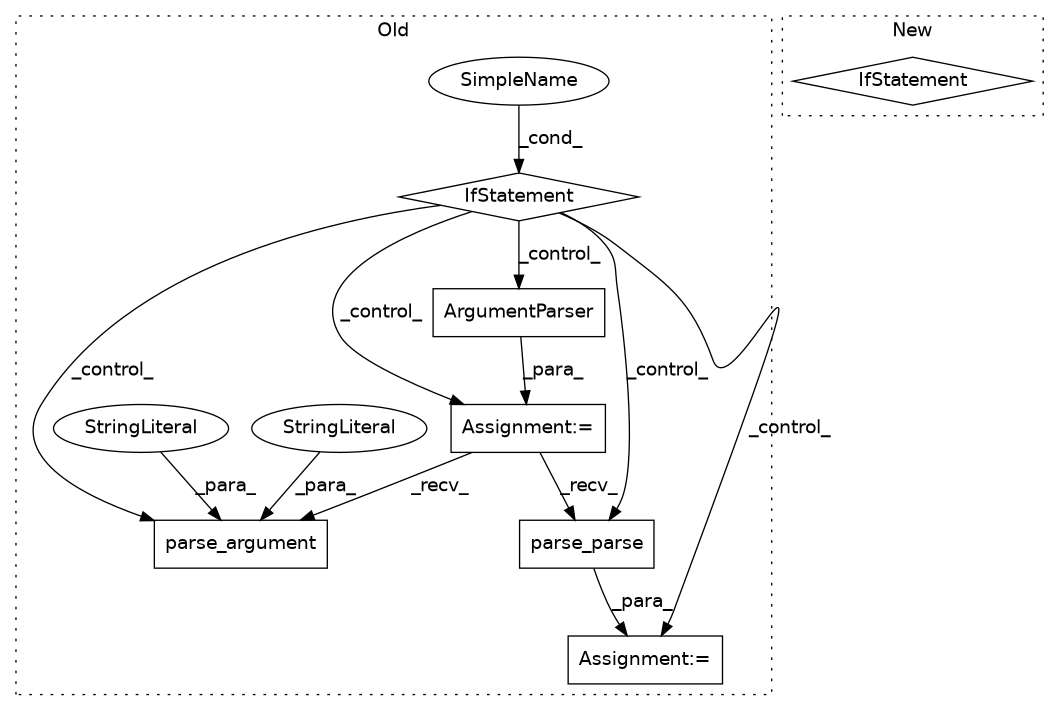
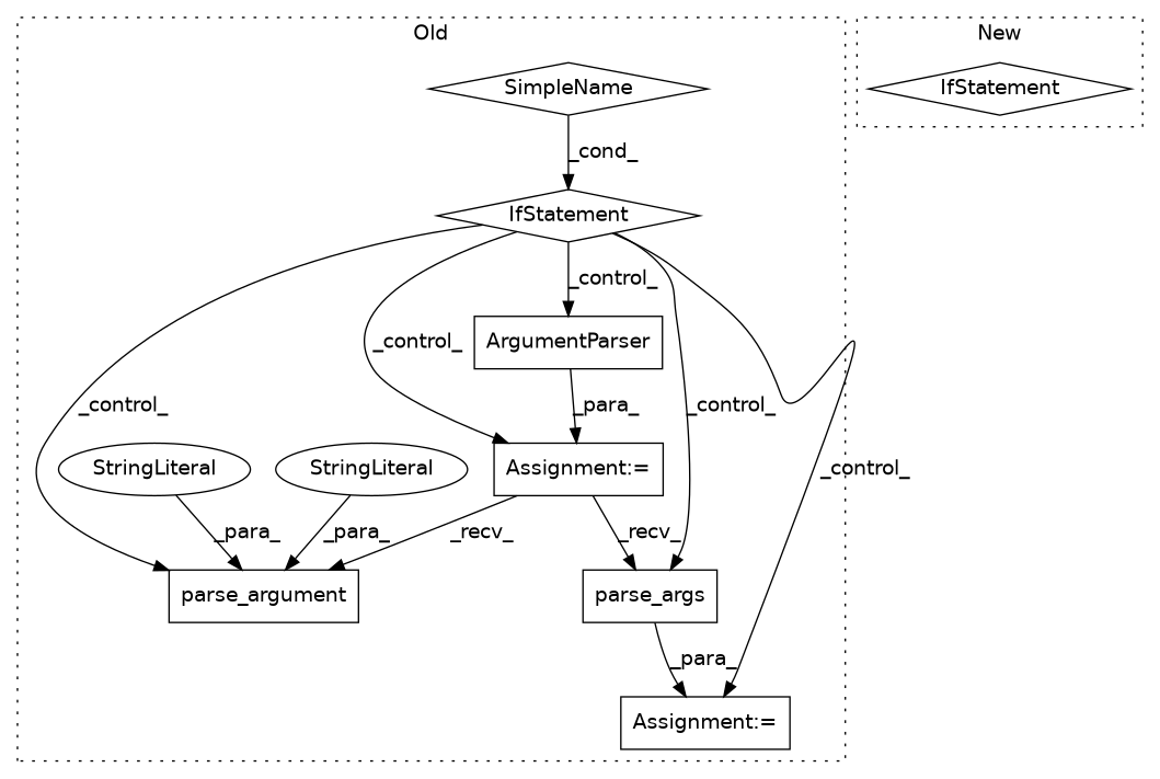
  digraph {
    fontname="DejaVu Sans"
    node [a=32 fontname="DejaVu Sans" l="4,2" shape=box]
    edge [fontname="DejaVu Sans"]
-   n1 [l=12 label=parse_parse s=3510]
+   n1 [l=12 label=parse_args s=3510]
    n2 [a=25 label=IfStatement s="2855,2881" shape=diamond]
-   n3 [a=42 label=SimpleName shape=ellipse l=""]
+   n3 [a=42 label=SimpleName shape=diamond l=""]
    n4 [l=16 label=ArgumentParser s=2907]
    n5 [l="13,1" label=parse_argument s="3252,3410"]
    n6 [a=45 l=39 label=StringLiteral s=3285 shape=ellipse]
    n7 [a=45 l=19 label=StringLiteral s=3265 shape=ellipse]
    n8 [a=7 l=50 label="Assignment:=" s=3743]
    n9 [a=7 l=1 label="Assignment:=" s=2897]
    n10 [a=25 label=IfStatement s="3716,3742" shape=diamond]
    subgraph cluster_1 {
      label=Old
      style=dotted
      n1
      n2
      n3
      n4
      n5
      n6
      n7
      n8
      n9
    }
    subgraph cluster_2 {
      label=New
      style=dotted
      n10
    }
    n1 -> n8 [label=_para_]
    n2 -> n1 [label=_control_]
    n2 -> n4 [label=_control_]
    n2 -> n5 [label=_control_]
    n2 -> n8 [label=_control_]
    n2 -> n9 [label=_control_]
    n3 -> n2 [label=_cond_]
    n4 -> n9 [label=_para_]
    n6 -> n5 [label=_para_]
    n7 -> n5 [label=_para_]
    n9 -> n1 [label=_recv_]
    n9 -> n5 [label=_recv_]
  }
